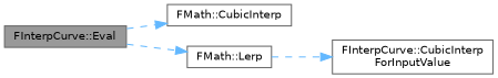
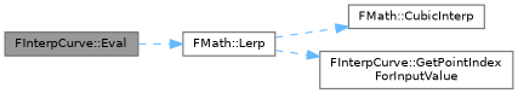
  digraph {
    rankdir=LR
    node [color=grey40 fillcolor=white fontname=Helvetica fontsize=10 shape=box style=filled]
    edge [color=steelblue1 fontname=Helvetica fontsize=10 labelfontname=Helvetica labelfontsize=10 style=dashed]
    n1 [color=gray40 fillcolor=grey60 fontcolor=black height=0.2 label="FInterpCurve::Eval" width=0.4]
    n2 [height=0.2 label="FMath::CubicInterp" width=0.4]
    n3 [height=0.2 label="FMath::Lerp" width=0.4]
-   n4 [height=0.2 label="FInterpCurve::CubicInterp\lForInputValue" width=0.4]
-   n1 -> n2
+   n4 [height=0.2 label="FInterpCurve::GetPointIndex\lForInputValue" width=0.4]
+   n3 -> n2
    n1 -> n3
    n3 -> n4
  }
